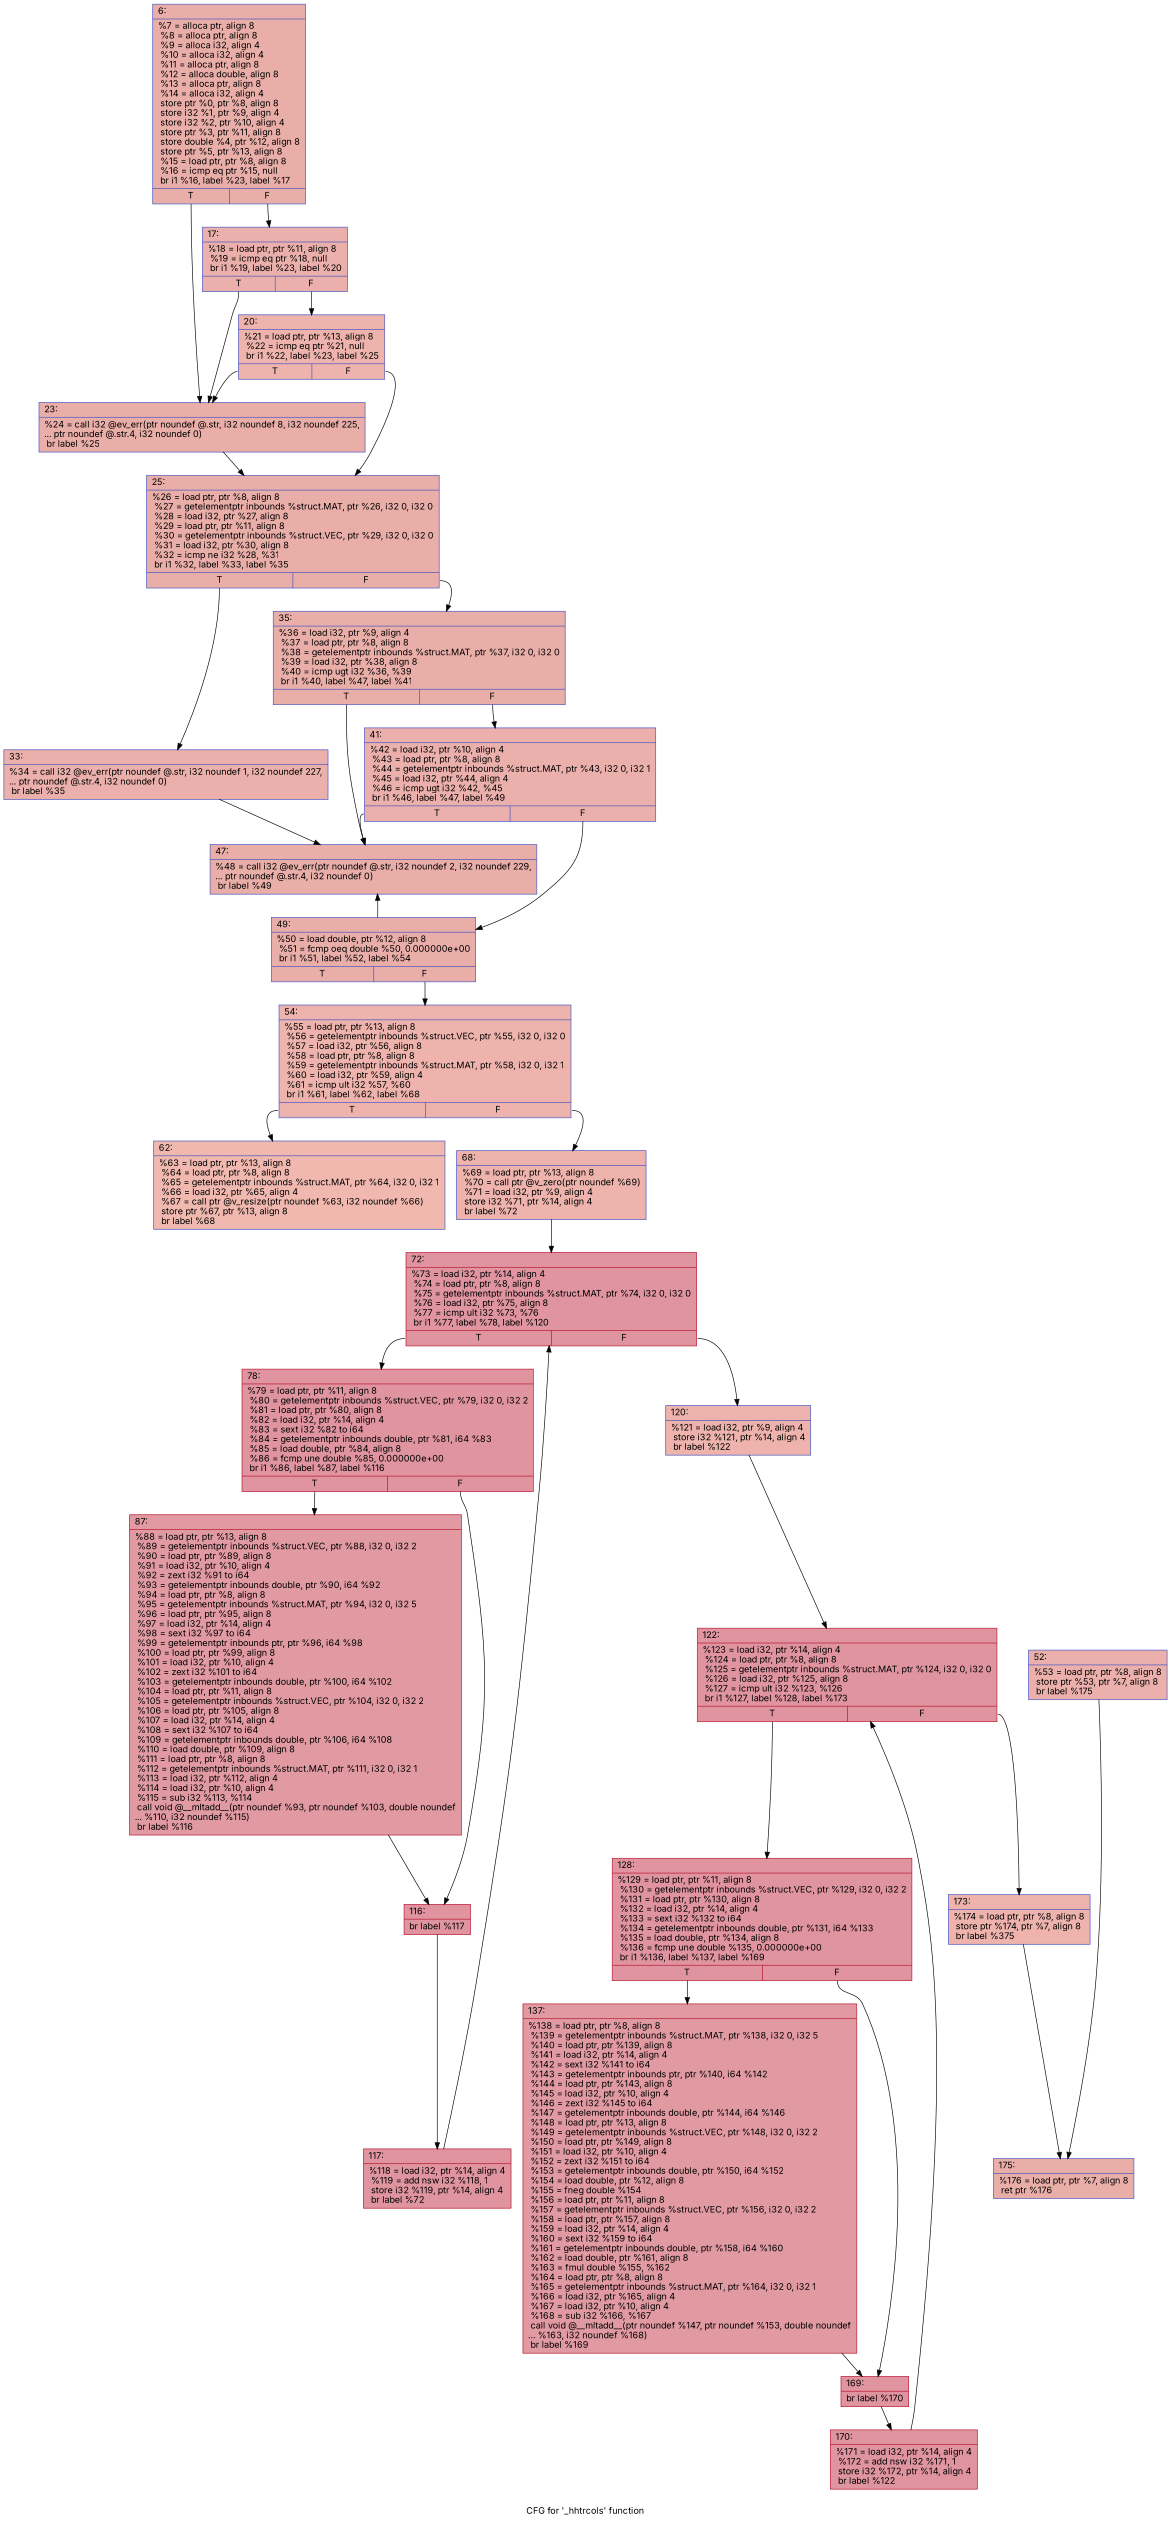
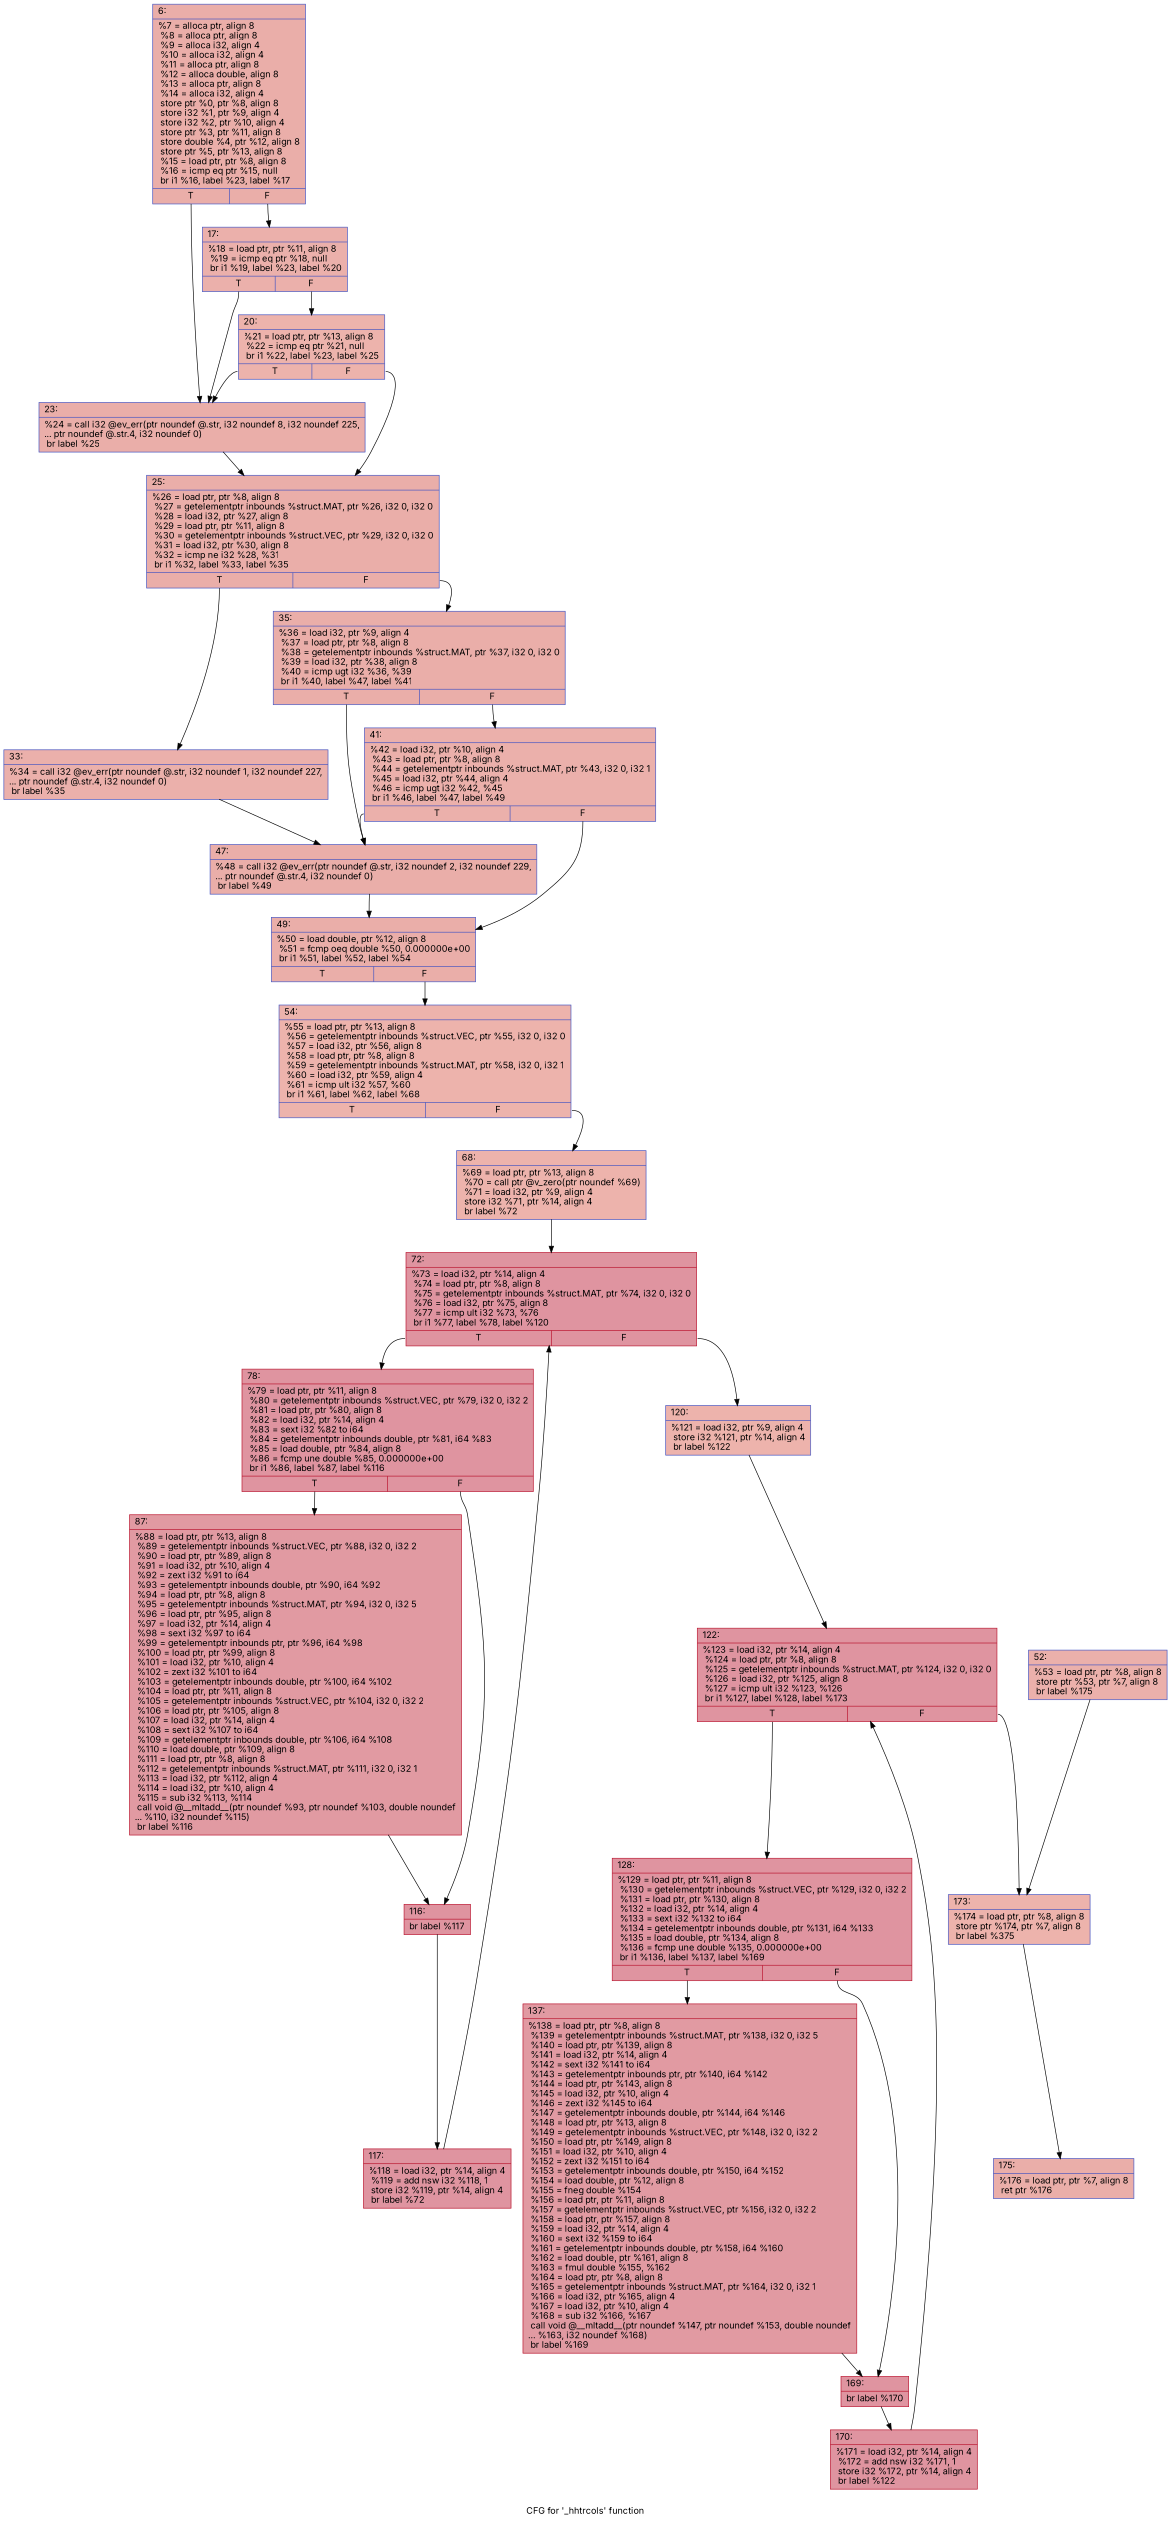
  digraph {
    fontname=Inter
    label="CFG for '_hhtrcols' function"
    node [color="#3d50c3ff" fillcolor="#b70d2870" fontname=Inter shape=record style=filled]
    edge [fontname=Inter]
    n1 [fillcolor="#d0473d70" label="{6:\l|  %7 = alloca ptr, align 8\l  %8 = alloca ptr, align 8\l  %9 = alloca i32, align 4\l  %10 = alloca i32, align 4\l  %11 = alloca ptr, align 8\l  %12 = alloca double, align 8\l  %13 = alloca ptr, align 8\l  %14 = alloca i32, align 4\l  store ptr %0, ptr %8, align 8\l  store i32 %1, ptr %9, align 4\l  store i32 %2, ptr %10, align 4\l  store ptr %3, ptr %11, align 8\l  store double %4, ptr %12, align 8\l  store ptr %5, ptr %13, align 8\l  %15 = load ptr, ptr %8, align 8\l  %16 = icmp eq ptr %15, null\l  br i1 %16, label %23, label %17\l|{<s0>T|<s1>F}}"]
    n2 [fillcolor="#d0473d70" label="{23:\l|  %24 = call i32 @ev_err(ptr noundef @.str, i32 noundef 8, i32 noundef 225,\l... ptr noundef @.str.4, i32 noundef 0)\l  br label %25\l}"]
    n3 [fillcolor="#d24b4070" label="{17:\l|  %18 = load ptr, ptr %11, align 8\l  %19 = icmp eq ptr %18, null\l  br i1 %19, label %23, label %20\l|{<s0>T|<s1>F}}"]
    n4 [fillcolor="#d0473d70" label="{25:\l|  %26 = load ptr, ptr %8, align 8\l  %27 = getelementptr inbounds %struct.MAT, ptr %26, i32 0, i32 0\l  %28 = load i32, ptr %27, align 8\l  %29 = load ptr, ptr %11, align 8\l  %30 = getelementptr inbounds %struct.VEC, ptr %29, i32 0, i32 0\l  %31 = load i32, ptr %30, align 8\l  %32 = icmp ne i32 %28, %31\l  br i1 %32, label %33, label %35\l|{<s0>T|<s1>F}}"]
    n5 [fillcolor="#d6524470" label="{20:\l|  %21 = load ptr, ptr %13, align 8\l  %22 = icmp eq ptr %21, null\l  br i1 %22, label %23, label %25\l|{<s0>T|<s1>F}}"]
    n6 [fillcolor="#d24b4070" label="{33:\l|  %34 = call i32 @ev_err(ptr noundef @.str, i32 noundef 1, i32 noundef 227,\l... ptr noundef @.str.4, i32 noundef 0)\l  br label %35\l}"]
    n7 [fillcolor="#d0473d70" label="{35:\l|  %36 = load i32, ptr %9, align 4\l  %37 = load ptr, ptr %8, align 8\l  %38 = getelementptr inbounds %struct.MAT, ptr %37, i32 0, i32 0\l  %39 = load i32, ptr %38, align 8\l  %40 = icmp ugt i32 %36, %39\l  br i1 %40, label %47, label %41\l|{<s0>T|<s1>F}}"]
    n8 [fillcolor="#d0473d70" label="{47:\l|  %48 = call i32 @ev_err(ptr noundef @.str, i32 noundef 2, i32 noundef 229,\l... ptr noundef @.str.4, i32 noundef 0)\l  br label %49\l}"]
    n9 [fillcolor="#d24b4070" label="{41:\l|  %42 = load i32, ptr %10, align 4\l  %43 = load ptr, ptr %8, align 8\l  %44 = getelementptr inbounds %struct.MAT, ptr %43, i32 0, i32 1\l  %45 = load i32, ptr %44, align 4\l  %46 = icmp ugt i32 %42, %45\l  br i1 %46, label %47, label %49\l|{<s0>T|<s1>F}}"]
    n10 [fillcolor="#d0473d70" label="{49:\l|  %50 = load double, ptr %12, align 8\l  %51 = fcmp oeq double %50, 0.000000e+00\l  br i1 %51, label %52, label %54\l|{<s0>T|<s1>F}}"]
    n11 [fillcolor="#d6524470" label="{54:\l|  %55 = load ptr, ptr %13, align 8\l  %56 = getelementptr inbounds %struct.VEC, ptr %55, i32 0, i32 0\l  %57 = load i32, ptr %56, align 8\l  %58 = load ptr, ptr %8, align 8\l  %59 = getelementptr inbounds %struct.MAT, ptr %58, i32 0, i32 1\l  %60 = load i32, ptr %59, align 4\l  %61 = icmp ult i32 %57, %60\l  br i1 %61, label %62, label %68\l|{<s0>T|<s1>F}}"]
    n12 [fillcolor="#d24b4070" label="{52:\l|  %53 = load ptr, ptr %8, align 8\l  store ptr %53, ptr %7, align 8\l  br label %175\l}"]
    n13 [fillcolor="#d0473d70" label="{175:\l|  %176 = load ptr, ptr %7, align 8\l  ret ptr %176\l}"]
-   n14 [fillcolor="#dc5d4a70" label="{62:\l|  %63 = load ptr, ptr %13, align 8\l  %64 = load ptr, ptr %8, align 8\l  %65 = getelementptr inbounds %struct.MAT, ptr %64, i32 0, i32 1\l  %66 = load i32, ptr %65, align 4\l  %67 = call ptr @v_resize(ptr noundef %63, i32 noundef %66)\l  store ptr %67, ptr %13, align 8\l  br label %68\l}"]
    n15 [fillcolor="#d6524470" label="{68:\l|  %69 = load ptr, ptr %13, align 8\l  %70 = call ptr @v_zero(ptr noundef %69)\l  %71 = load i32, ptr %9, align 4\l  store i32 %71, ptr %14, align 4\l  br label %72\l}"]
    n16 [color="#b70d28ff" label="{72:\l|  %73 = load i32, ptr %14, align 4\l  %74 = load ptr, ptr %8, align 8\l  %75 = getelementptr inbounds %struct.MAT, ptr %74, i32 0, i32 0\l  %76 = load i32, ptr %75, align 8\l  %77 = icmp ult i32 %73, %76\l  br i1 %77, label %78, label %120\l|{<s0>T|<s1>F}}"]
    n17 [color="#b70d28ff" label="{78:\l|  %79 = load ptr, ptr %11, align 8\l  %80 = getelementptr inbounds %struct.VEC, ptr %79, i32 0, i32 2\l  %81 = load ptr, ptr %80, align 8\l  %82 = load i32, ptr %14, align 4\l  %83 = sext i32 %82 to i64\l  %84 = getelementptr inbounds double, ptr %81, i64 %83\l  %85 = load double, ptr %84, align 8\l  %86 = fcmp une double %85, 0.000000e+00\l  br i1 %86, label %87, label %116\l|{<s0>T|<s1>F}}"]
    n18 [fillcolor="#d6524470" label="{120:\l|  %121 = load i32, ptr %9, align 4\l  store i32 %121, ptr %14, align 4\l  br label %122\l}"]
    n19 [color="#b70d28ff" fillcolor="#bb1b2c70" label="{87:\l|  %88 = load ptr, ptr %13, align 8\l  %89 = getelementptr inbounds %struct.VEC, ptr %88, i32 0, i32 2\l  %90 = load ptr, ptr %89, align 8\l  %91 = load i32, ptr %10, align 4\l  %92 = zext i32 %91 to i64\l  %93 = getelementptr inbounds double, ptr %90, i64 %92\l  %94 = load ptr, ptr %8, align 8\l  %95 = getelementptr inbounds %struct.MAT, ptr %94, i32 0, i32 5\l  %96 = load ptr, ptr %95, align 8\l  %97 = load i32, ptr %14, align 4\l  %98 = sext i32 %97 to i64\l  %99 = getelementptr inbounds ptr, ptr %96, i64 %98\l  %100 = load ptr, ptr %99, align 8\l  %101 = load i32, ptr %10, align 4\l  %102 = zext i32 %101 to i64\l  %103 = getelementptr inbounds double, ptr %100, i64 %102\l  %104 = load ptr, ptr %11, align 8\l  %105 = getelementptr inbounds %struct.VEC, ptr %104, i32 0, i32 2\l  %106 = load ptr, ptr %105, align 8\l  %107 = load i32, ptr %14, align 4\l  %108 = sext i32 %107 to i64\l  %109 = getelementptr inbounds double, ptr %106, i64 %108\l  %110 = load double, ptr %109, align 8\l  %111 = load ptr, ptr %8, align 8\l  %112 = getelementptr inbounds %struct.MAT, ptr %111, i32 0, i32 1\l  %113 = load i32, ptr %112, align 4\l  %114 = load i32, ptr %10, align 4\l  %115 = sub i32 %113, %114\l  call void @__mltadd__(ptr noundef %93, ptr noundef %103, double noundef\l... %110, i32 noundef %115)\l  br label %116\l}"]
    n20 [color="#b70d28ff" label="{116:\l|  br label %117\l}"]
    n21 [color="#b70d28ff" label="{122:\l|  %123 = load i32, ptr %14, align 4\l  %124 = load ptr, ptr %8, align 8\l  %125 = getelementptr inbounds %struct.MAT, ptr %124, i32 0, i32 0\l  %126 = load i32, ptr %125, align 8\l  %127 = icmp ult i32 %123, %126\l  br i1 %127, label %128, label %173\l|{<s0>T|<s1>F}}"]
    n22 [color="#b70d28ff" label="{117:\l|  %118 = load i32, ptr %14, align 4\l  %119 = add nsw i32 %118, 1\l  store i32 %119, ptr %14, align 4\l  br label %72\l}"]
    n23 [color="#b70d28ff" label="{128:\l|  %129 = load ptr, ptr %11, align 8\l  %130 = getelementptr inbounds %struct.VEC, ptr %129, i32 0, i32 2\l  %131 = load ptr, ptr %130, align 8\l  %132 = load i32, ptr %14, align 4\l  %133 = sext i32 %132 to i64\l  %134 = getelementptr inbounds double, ptr %131, i64 %133\l  %135 = load double, ptr %134, align 8\l  %136 = fcmp une double %135, 0.000000e+00\l  br i1 %136, label %137, label %169\l|{<s0>T|<s1>F}}"]
    n24 [fillcolor="#d6524470" label="{173:\l|  %174 = load ptr, ptr %8, align 8\l  store ptr %174, ptr %7, align 8\l  br label %375\l}"]
    n25 [color="#b70d28ff" fillcolor="#bb1b2c70" label="{137:\l|  %138 = load ptr, ptr %8, align 8\l  %139 = getelementptr inbounds %struct.MAT, ptr %138, i32 0, i32 5\l  %140 = load ptr, ptr %139, align 8\l  %141 = load i32, ptr %14, align 4\l  %142 = sext i32 %141 to i64\l  %143 = getelementptr inbounds ptr, ptr %140, i64 %142\l  %144 = load ptr, ptr %143, align 8\l  %145 = load i32, ptr %10, align 4\l  %146 = zext i32 %145 to i64\l  %147 = getelementptr inbounds double, ptr %144, i64 %146\l  %148 = load ptr, ptr %13, align 8\l  %149 = getelementptr inbounds %struct.VEC, ptr %148, i32 0, i32 2\l  %150 = load ptr, ptr %149, align 8\l  %151 = load i32, ptr %10, align 4\l  %152 = zext i32 %151 to i64\l  %153 = getelementptr inbounds double, ptr %150, i64 %152\l  %154 = load double, ptr %12, align 8\l  %155 = fneg double %154\l  %156 = load ptr, ptr %11, align 8\l  %157 = getelementptr inbounds %struct.VEC, ptr %156, i32 0, i32 2\l  %158 = load ptr, ptr %157, align 8\l  %159 = load i32, ptr %14, align 4\l  %160 = sext i32 %159 to i64\l  %161 = getelementptr inbounds double, ptr %158, i64 %160\l  %162 = load double, ptr %161, align 8\l  %163 = fmul double %155, %162\l  %164 = load ptr, ptr %8, align 8\l  %165 = getelementptr inbounds %struct.MAT, ptr %164, i32 0, i32 1\l  %166 = load i32, ptr %165, align 4\l  %167 = load i32, ptr %10, align 4\l  %168 = sub i32 %166, %167\l  call void @__mltadd__(ptr noundef %147, ptr noundef %153, double noundef\l... %163, i32 noundef %168)\l  br label %169\l}"]
    n26 [color="#b70d28ff" label="{169:\l|  br label %170\l}"]
    n27 [color="#b70d28ff" label="{170:\l|  %171 = load i32, ptr %14, align 4\l  %172 = add nsw i32 %171, 1\l  store i32 %172, ptr %14, align 4\l  br label %122\l}"]
    n1 -> n2 [tailport=s0]
    n1 -> n3 [tailport=s1]
    n2 -> n4
    n3 -> n2 [tailport=s0]
    n3 -> n5 [tailport=s1]
    n4 -> n6 [tailport=s0]
    n4 -> n7 [tailport=s1]
    n5 -> n2 [tailport=s0]
    n5 -> n4 [tailport=s1]
    n6 -> n8
    n7 -> n8 [tailport=s0]
    n7 -> n9 [tailport=s1]
-   n10 -> n8
+   n8 -> n10
    n9 -> n8 [tailport=s0]
    n9 -> n10 [tailport=s1]
    n10 -> n11 [tailport=s1]
-   n11 -> n14 [tailport=s0]
    n11 -> n15 [tailport=s1]
-   n12 -> n13
+   n12 -> n24
    n15 -> n16
    n16 -> n17 [tailport=s0]
    n16 -> n18 [tailport=s1]
    n17 -> n19 [tailport=s0]
    n17 -> n20 [tailport=s1]
    n18 -> n21
    n19 -> n20
    n20 -> n22
    n21 -> n23 [tailport=s0]
    n21 -> n24 [tailport=s1]
    n22 -> n16
    n23 -> n25 [tailport=s0]
    n23 -> n26 [tailport=s1]
    n24 -> n13
    n25 -> n26
    n26 -> n27
    n27 -> n21
  }
